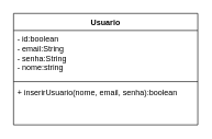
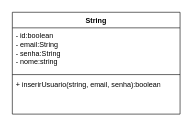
  <mxCell id="0" />
  <mxCell id="1" parent="0" />
- <mxCell id="2" value="Usuario" style="swimlane;fontStyle=1;align=center;verticalAlign=top;childLayout=stackLayout;horizontal=1;startSize=26;horizontalStack=0;resizeParent=1;resizeParentMax=0;resizeLast=0;collapsible=1;marginBottom=0;whiteSpace=wrap;html=1;" vertex="1" parent="1"><mxGeometry x="20" y="20" width="280" height="170" as="geometry" /></mxCell>
+ <mxCell id="2" value="String" style="swimlane;fontStyle=1;align=center;verticalAlign=top;childLayout=stackLayout;horizontal=1;startSize=26;horizontalStack=0;resizeParent=1;resizeParentMax=0;resizeLast=0;collapsible=1;marginBottom=0;whiteSpace=wrap;html=1;" vertex="1" parent="1"><mxGeometry x="20" y="20" width="280" height="170" as="geometry" /></mxCell>
  <mxCell id="3" value="- id:boolean&lt;div&gt;- email:String&lt;/div&gt;&lt;div&gt;- senha:String&lt;/div&gt;&lt;div&gt;- nome:string&lt;/div&gt;" style="text;strokeColor=none;fillColor=none;align=left;verticalAlign=top;spacingLeft=4;spacingRight=4;overflow=hidden;rotatable=0;points=[[0,0.5],[1,0.5]];portConstraint=eastwest;whiteSpace=wrap;html=1;" vertex="1" parent="2"><mxGeometry y="26" width="280" height="74" as="geometry" /></mxCell>
  <mxCell id="4" value="" style="line;strokeWidth=1;fillColor=none;align=left;verticalAlign=middle;spacingTop=-1;spacingLeft=3;spacingRight=3;rotatable=0;labelPosition=right;points=[];portConstraint=eastwest;strokeColor=inherit;" vertex="1" parent="2"><mxGeometry y="100" width="280" height="8" as="geometry" /></mxCell>
- <mxCell id="5" value="+ inserirUsuario(nome, email, senha):boolean" style="text;strokeColor=none;fillColor=none;align=left;verticalAlign=top;spacingLeft=4;spacingRight=4;overflow=hidden;rotatable=0;points=[[0,0.5],[1,0.5]];portConstraint=eastwest;whiteSpace=wrap;html=1;" vertex="1" parent="2"><mxGeometry y="108" width="280" height="62" as="geometry" /></mxCell>
+ <mxCell id="5" value="+ inserirUsuario(string, email, senha):boolean" style="text;strokeColor=none;fillColor=none;align=left;verticalAlign=top;spacingLeft=4;spacingRight=4;overflow=hidden;rotatable=0;points=[[0,0.5],[1,0.5]];portConstraint=eastwest;whiteSpace=wrap;html=1;" vertex="1" parent="2"><mxGeometry y="108" width="280" height="62" as="geometry" /></mxCell>
